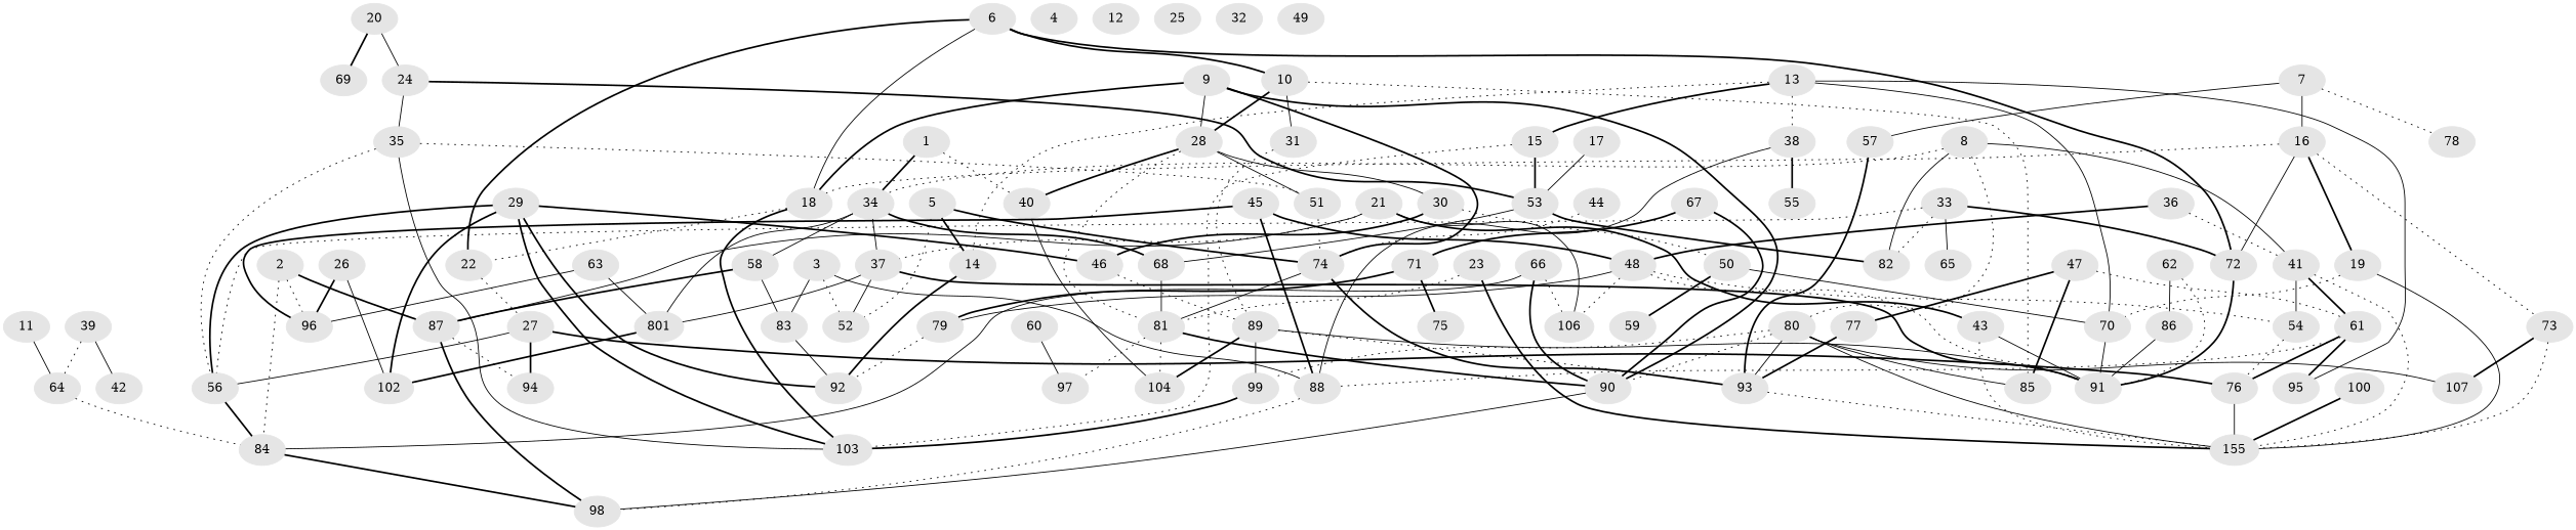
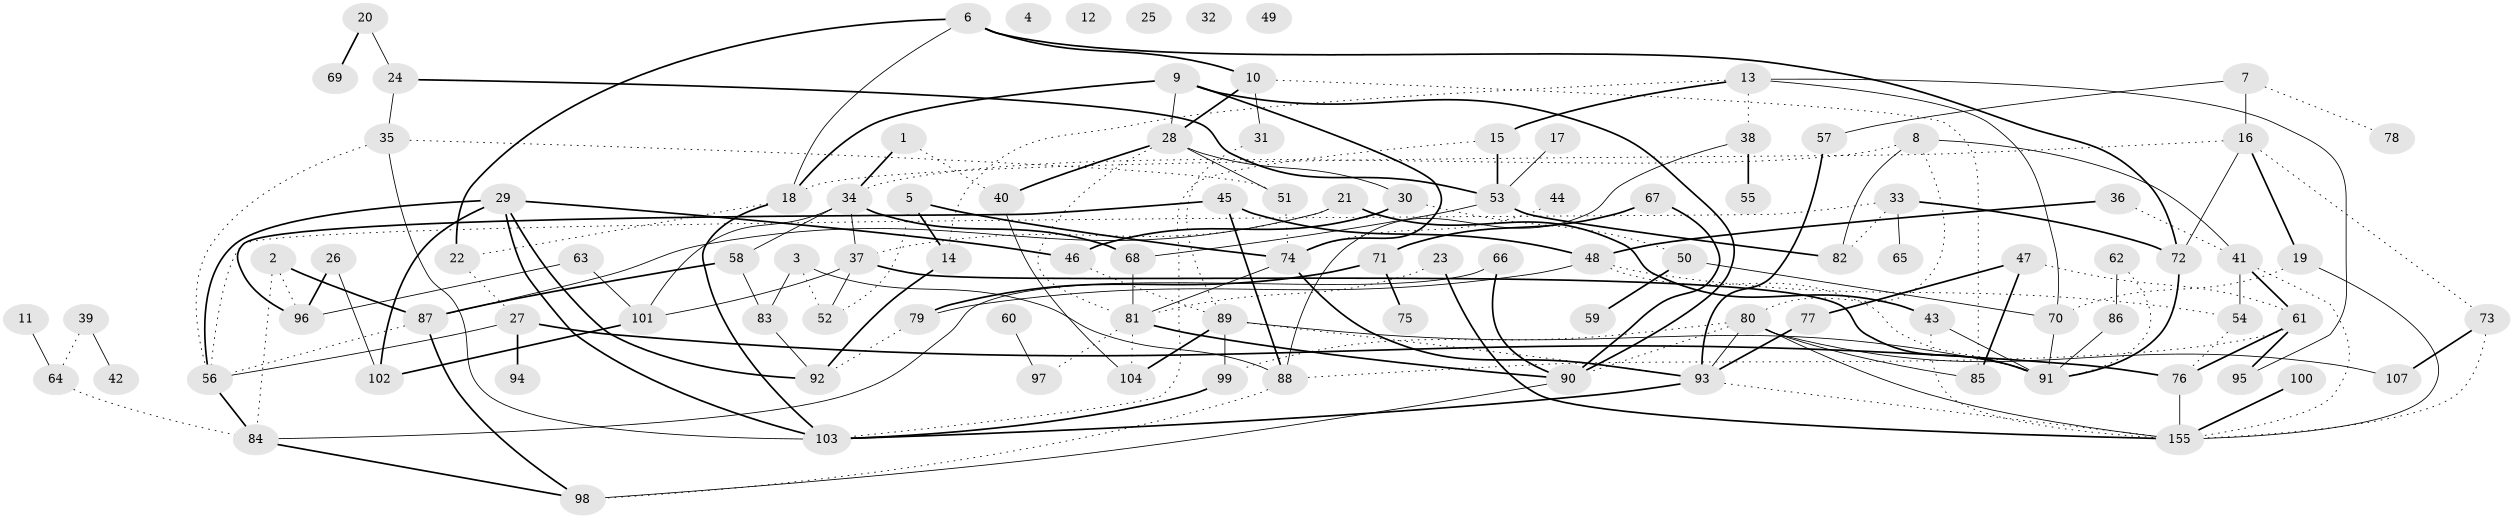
  graph {
    node [color=gray90 style=filled]
    edge [style=bold]
    1
    34
    40
    37
    58
    68
-   101 [label=801]
+   101
    104
    2
    84
    87
    96
    98
    94
    3
    52
    83
    88
    92
    4
    5
    14
    74
    81
    93
    6
    10
    18
    22
    72
    28
    31
    85
    103
    27
    91
    7
    16
    57
    78
    19
    73
    8
    41
    80
    82
    n47 [label=155]
    54
    61
    90
    107
    99
    9
    30
    51
    89
    11
    64
    12
    13
    15
    38
    70
    95
    53
    55
    17
    20
    24
    69
    35
    21
    43
-   106
    56
    76
    23
    97
    25
    26
    102
    46
    50
    29
    59
    32
    33
    65
    36
    48
    79
    39
    42
    44
    45
    47
    77
    49
    60
    62
    86
    63
    66
    67
    71
    75
    100
    1 -- 34
    1 -- 40 [style=dotted]
    34 -- 37 [style=solid]
    34 -- 58 [style=solid]
    34 -- 68
    34 -- 101 [style=solid]
    40 -- 104 [style=solid]
    37 -- 101 [style=solid]
    37 -- 52 [style=solid]
    37 -- 91
    58 -- 87
    58 -- 83 [style=solid]
    68 -- 81 [style=solid]
    101 -- 102
    2 -- 84 [style=dotted]
    2 -- 87
    2 -- 96 [style=dotted]
    84 -- 98
    87 -- 98
-   87 -- 94 [style=dotted]
+   87 -- 56 [style=dotted]
    3 -- 52 [style=dotted]
    3 -- 83 [style=solid]
    3 -- 88 [style=solid]
    83 -- 92 [style=solid]
    88 -- 98 [style=dotted]
    5 -- 52 [style=dotted]
    5 -- 14
    5 -- 74
    14 -- 92
    74 -- 81 [style=solid]
    74 -- 93
    81 -- 104 [style=dotted]
    81 -- 90
    81 -- 97 [style=dotted]
+   93 -- 103
    93 -- n47 [style=dotted]
    6 -- 10
    6 -- 18 [style=solid]
    6 -- 22
    6 -- 72
    10 -- 28
    10 -- 31 [style=solid]
    10 -- 85 [style=dotted]
    18 -- 22 [style=dotted]
    18 -- 103
    22 -- 27 [style=dotted]
    72 -- 91
    28 -- 40
    28 -- 81 [style=dotted]
    28 -- 30 [style=solid]
    28 -- 51 [style=solid]
    31 -- 89 [style=dotted]
    27 -- 94
    27 -- 56 [style=solid]
    27 -- 76
    7 -- 16 [style=solid]
    7 -- 57 [style=solid]
    7 -- 78 [style=dotted]
    16 -- 18 [style=dotted]
    16 -- 72 [style=solid]
    16 -- 19
    16 -- 73 [style=dotted]
    57 -- 93
    19 -- n47 [style=solid]
    19 -- 70 [style=dotted]
    73 -- n47 [style=dotted]
    73 -- 107
    8 -- 34 [style=dotted]
    8 -- 41 [style=solid]
    8 -- 80 [style=dotted]
    8 -- 82 [style=solid]
    41 -- n47 [style=dotted]
    41 -- 54 [style=solid]
    41 -- 61
    80 -- 93 [style=solid]
    80 -- 85 [style=solid]
    80 -- n47 [style=solid]
    80 -- 90 [style=dotted]
    80 -- 107 [style=solid]
    80 -- 99 [style=dotted]
    54 -- 76 [style=dotted]
    61 -- 88 [style=dotted]
    61 -- 95
    61 -- 76
    90 -- 98 [style=solid]
    99 -- 103
    9 -- 74
    9 -- 18
    9 -- 28 [style=solid]
    9 -- 90
    30 -- 46
    30 -- 50 [style=dotted]
    51 -- 74 [style=dotted]
    89 -- 104
    89 -- 93 [style=dotted]
    89 -- 91 [style=solid]
    89 -- 99 [style=solid]
    11 -- 64 [style=solid]
    64 -- 84 [style=dotted]
    13 -- 14 [style=dotted]
    13 -- 15
    13 -- 38 [style=dotted]
    13 -- 70 [style=solid]
    13 -- 95 [style=solid]
    15 -- 103 [style=dotted]
    15 -- 53
    38 -- 88 [style=solid]
    38 -- 55
    70 -- 91 [style=solid]
    53 -- 68 [style=solid]
    53 -- 82
    17 -- 53 [style=solid]
    20 -- 24 [style=solid]
    20 -- 69
    24 -- 53
    24 -- 35 [style=solid]
    35 -- 103 [style=solid]
    35 -- 51 [style=dotted]
    35 -- 56 [style=dotted]
    21 -- 37 [style=dotted]
    21 -- 87 [style=solid]
    21 -- 43
-   21 -- 106 [style=solid]
    43 -- 91 [style=solid]
    43 -- n47 [style=dotted]
    56 -- 84
    76 -- n47 [style=solid]
    23 -- 81 [style=dotted]
    23 -- n47
    26 -- 96
    26 -- 102 [style=solid]
    46 -- 89 [style=dotted]
    50 -- 70 [style=solid]
    50 -- 59
    29 -- 92
    29 -- 103
    29 -- 56
    29 -- 102
    29 -- 46
    33 -- 72
    33 -- 82 [style=dotted]
    33 -- 56 [style=dotted]
    33 -- 65 [style=solid]
    36 -- 41 [style=dotted]
    36 -- 48
    48 -- 91 [style=dotted]
    48 -- 54 [style=dotted]
-   48 -- 106 [style=dotted]
    48 -- 79 [style=solid]
    79 -- 92 [style=dotted]
    39 -- 64 [style=dotted]
    39 -- 42 [style=solid]
    44 -- 74 [style=dotted]
    45 -- 96
    45 -- 88
    45 -- 48
    47 -- 85
    47 -- 61 [style=dotted]
    47 -- 77
    77 -- 93
    60 -- 97 [style=solid]
    62 -- 91 [style=dotted]
    62 -- 86 [style=solid]
    86 -- 91 [style=solid]
    63 -- 101 [style=solid]
    63 -- 96 [style=solid]
    66 -- 84 [style=solid]
    66 -- 90
-   66 -- 106 [style=dotted]
    67 -- 90
    67 -- 71
    71 -- 79
    71 -- 75
    100 -- n47
  }
